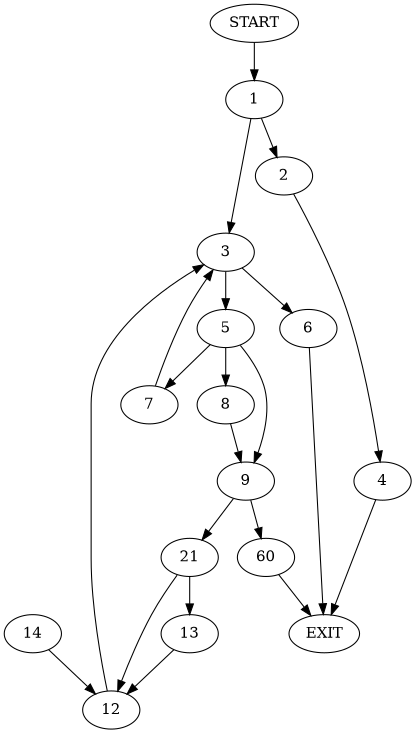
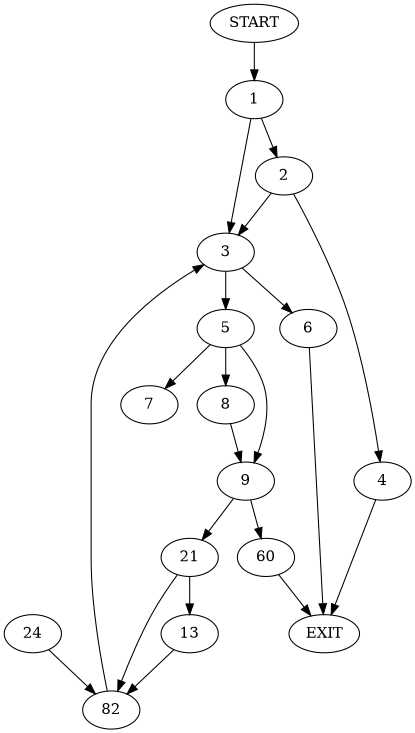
  digraph {
    n1 [label=START]
    1
    2
    3
    n5 [label=EXIT]
    4
    5
    6
    7
    8
    9
    n12 [label=60]
    n13 [label=21]
-   12
+   12 [label=82]
    13
-   14
+   14 [label=24]
    n1 -> 1
    1 -> 2
    1 -> 3
-   7 -> 3
+   2 -> 3
    2 -> 4
    3 -> 5
    3 -> 6
    4 -> n5
    5 -> 7
    5 -> 8
    5 -> 9
    6 -> n5
    8 -> 9
    9 -> n12
    9 -> n13
    n12 -> n5
    n13 -> 12
    n13 -> 13
    12 -> 3
    13 -> 12
    14 -> 12
  }
